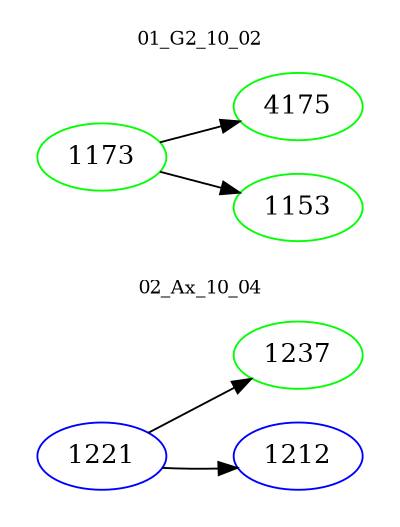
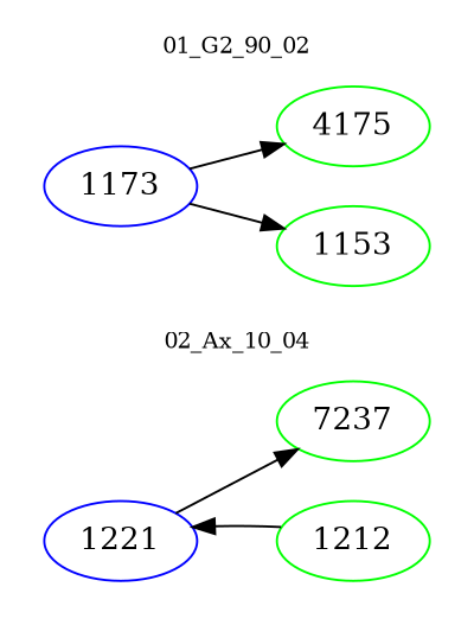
  digraph {
    rankdir=LR
    node [color=green]
    edge [color=black]
    n1 [color=blue label=1221]
-   n2 [color=blue label=1212]
-   n3 [label=1237]
-   n4 [label=1173]
+   n2 [label=1212]
+   n3 [label=7237]
+   n4 [color=blue label=1173]
    n5 [label=1153]
    n6 [label=4175]
    subgraph cluster_1 {
      color=white
      fontsize=10
      label="02_Ax_10_04"
      n1
      n2
      n3
    }
    subgraph cluster_2 {
      color=white
      fontsize=10
-     label="01_G2_10_02"
+     label="01_G2_90_02"
      n4
      n5
      n6
    }
-   n1 -> n2
+   n2 -> n1
    n1 -> n3
    n4 -> n5
    n4 -> n6
  }
